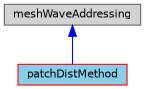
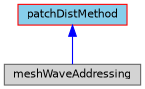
  digraph {
    node [fontname=Helvetica fontsize=10 shape=box style=filled]
    n1 [color=gray40 fillcolor=lightgrey fontcolor=black height=0.2 label=meshWaveAddressing width=0.4]
    n2 [color=red fillcolor=skyblue height=0.2 label=patchDistMethod width=0.4]
-   n1 -> n2 [color=blue dir=back fontname=Helvetica fontsize=10 labelfontname=Helvetica labelfontsize=10 style=solid]
+   n2 -> n1 [color=blue dir=back fontname=Helvetica fontsize=10 labelfontname=Helvetica labelfontsize=10 style=solid]
  }
